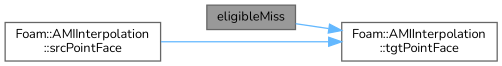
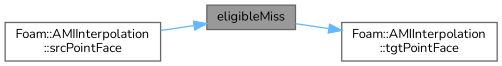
  digraph {
    fontname=Nunito
    rankdir=RL
    node [color=grey40 fillcolor=white fontname=Nunito fontsize=10 shape=box style=filled]
    edge [color=steelblue1 dir=back fontname=Nunito fontsize=10 labelfontname=Helvetica labelfontsize=10 style=solid]
    n1 [color=gray40 fillcolor=grey60 fontcolor=black height=0.2 label=eligibleMiss width=0.4]
    n2 [height=0.2 label="Foam::AMIInterpolation\l::srcPointFace" width=0.4]
    n3 [height=0.2 label="Foam::AMIInterpolation\l::tgtPointFace" width=0.4]
-   n3 -> n2
+   n1 -> n2
    n3 -> n1
  }
